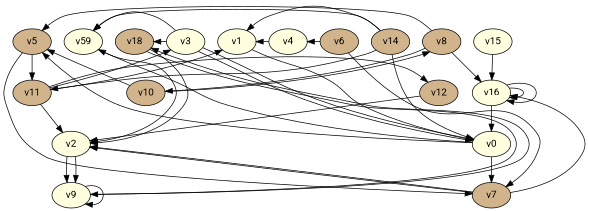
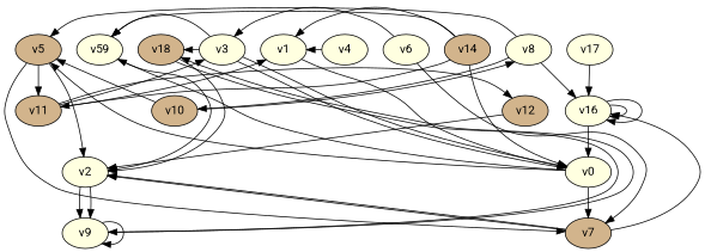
  digraph {
    fontname=Roboto
    node [fillcolor=lightyellow fontname=Roboto player=0 style=filled]
    edge [fontname=Roboto]
    v5 [fillcolor=tan player=1]
    v0
    v7 [fillcolor=tan]
    n4 [label=v59]
    v11 [fillcolor=tan]
    v2
    v16 [player=1]
    v1
    v9 [player=1]
    v18 [fillcolor=tan player=1]
    v3
    v4 [player=1]
    v12 [fillcolor=tan]
-   v6 [fillcolor=tan]
-   v8 [fillcolor=tan player=1]
+   v6
+   v8 [player=1]
    v10 [fillcolor=tan]
    v14 [fillcolor=tan]
-   v15 [player=1]
+   v15 [player=1 label=v17]
    v5 -> v7 [constraint="time == 3"]
    v5 -> v11
    v0 -> v5 [constraint="time == 11"]
    v0 -> v7
    v0 -> n4 [constraint="time >= 5"]
    v7 -> v2 [constraint="time % 2 == 1"]
    v7 -> v2 [constraint="time <= 8"]
    v7 -> v16 [constraint="(time >= 2) && (time <= 22)"]
    n4 -> v2 [constraint="time == 16"]
-   v11 -> v2
+   v5 -> v2
    v11 -> v1 [constraint="time == 18"]
    v11 -> v3 [constraint="time % 2 == 0"]
    v11 -> v12 [constraint="time <= 10"]
    v2 -> v9
    v2 -> v9 [constraint="time % 3 == 0"]
    v16 -> v0
    v16 -> v16 [constraint="time >= 7"]
    v16 -> v16 [constraint="time >= 12"]
    v1 -> v0 [constraint="time >= 11"]
    v9 -> v9 [constraint="time == 17"]
    v9 -> v18 [constraint="time == 17"]
    v18 -> v2 [constraint="time == 16"]
    v18 -> v9 [constraint="time >= 4"]
    v3 -> v0 [constraint="time >= 12"]
    v3 -> v0 [constraint="time == 13"]
    v3 -> n4 [constraint="time % 5 == 2"]
    v3 -> v18 [constraint="time % 2 == 0"]
    v4 -> v1 [constraint="time >= 13"]
    v12 -> v2
    v6 -> v7 [constraint="time == 19"]
-   v6 -> v4 [constraint="time % 5 == 4"]
+   v6 -> v3 [constraint="time % 5 == 4"]
    v8 -> v5 [constraint="time == 8"]
    v8 -> v16
    v8 -> v10
    v10 -> v5 [constraint="time >= 13"]
    v10 -> v8 [constraint="time >= 10"]
    v14 -> v0 [constraint="time == 9"]
    v14 -> n4 [constraint="time % 4 == 1"]
    v14 -> v11 [constraint="time % 5 == 1"]
    v14 -> v1 [constraint="time <= 17"]
    v15 -> v16
  }
